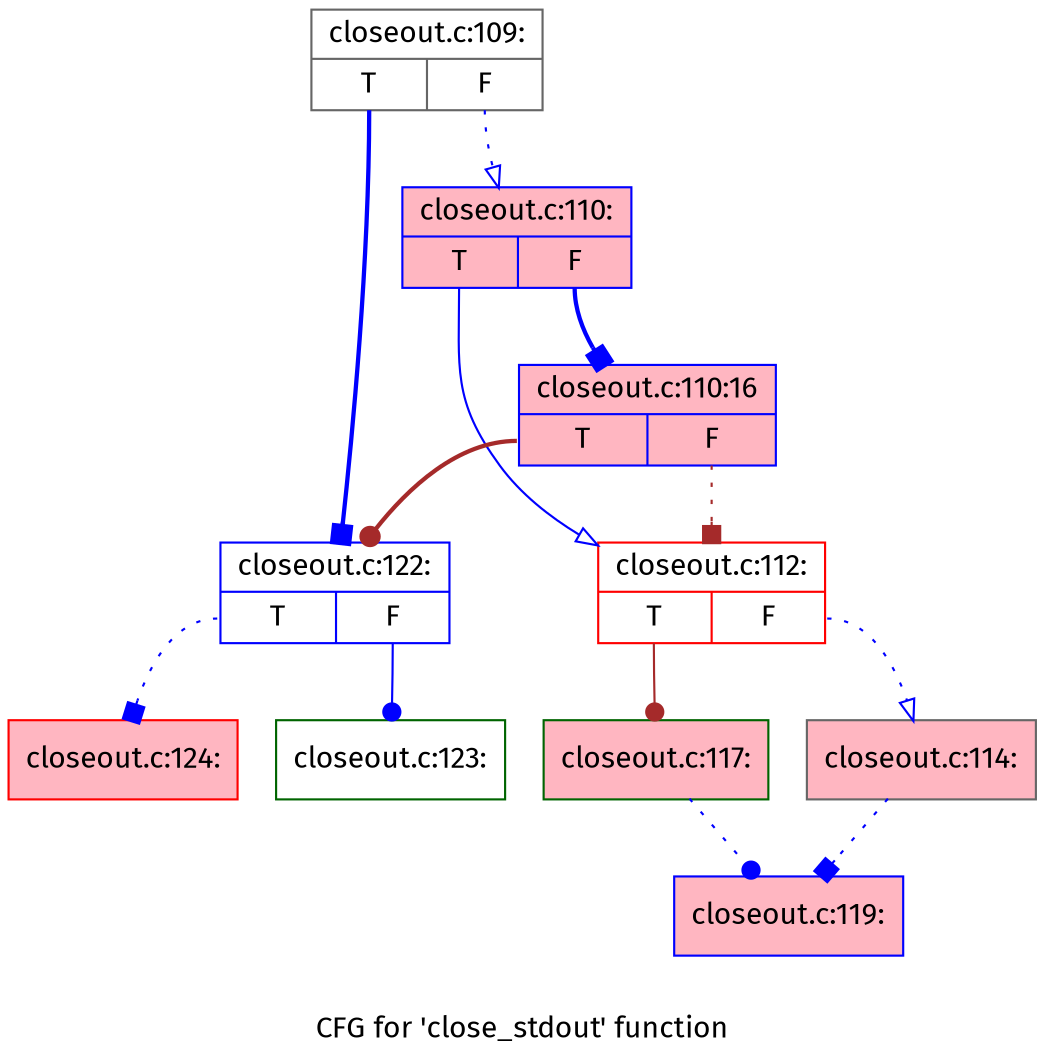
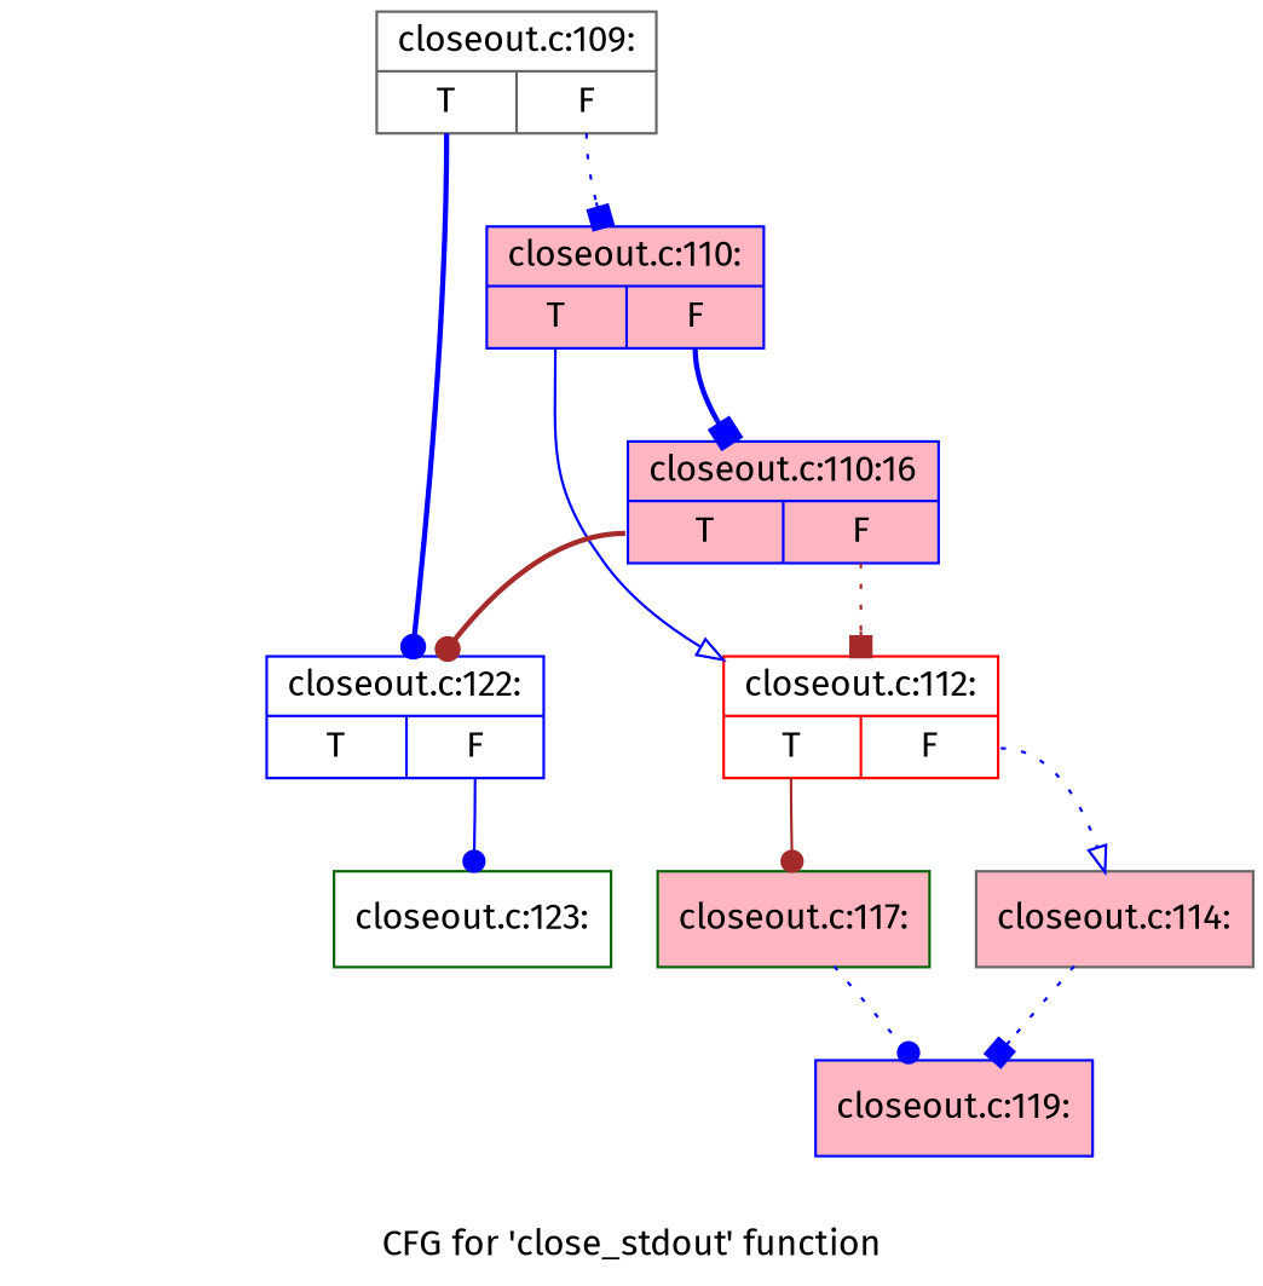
  digraph {
    fontname="Fira Sans"
    label="CFG for 'close_stdout' function"
    node [color=blue fillcolor=lightpink fontname="Fira Sans" shape=record style=filled]
    edge [arrowhead=dot color=blue fontname="Fira Sans" style=dotted tailport=s0]
    n1 [color=gray40 fillcolor=white label="{closeout.c:109:|{<s0>T|<s1>F}}"]
    n2 [fillcolor=white label="{closeout.c:122:|{<s0>T|<s1>F}}"]
    n3 [label="{closeout.c:110:|{<s0>T|<s1>F}}"]
-   n4 [color=red label="{closeout.c:124:}"]
    n5 [color=darkgreen fillcolor=white label="{closeout.c:123:}"]
    n6 [color=red fillcolor=white label="{closeout.c:112:|{<s0>T|<s1>F}}"]
    n7 [label="{closeout.c:110:16|{<s0>T|<s1>F}}"]
    n8 [color=darkgreen label="{closeout.c:117:}"]
    n9 [color=gray40 label="{closeout.c:114:}"]
    n10 [label="{closeout.c:119:}"]
-   n1 -> n2 [arrowhead=box style=bold]
-   n1 -> n3 [arrowhead=onormal tailport=s1]
-   n2 -> n4 [arrowhead=box]
+   n1 -> n2 [style=bold]
+   n1 -> n3 [arrowhead=box tailport=s1]
    n2 -> n5 [style=solid tailport=s1]
    n3 -> n6 [arrowhead=onormal style=solid]
    n3 -> n7 [arrowhead=box style=bold tailport=s1]
    n6 -> n8 [color=brown style=solid]
    n6 -> n9 [arrowhead=onormal tailport=s1]
    n7 -> n2 [color=brown style=bold]
    n7 -> n6 [arrowhead=box color=brown tailport=s1]
    n8 -> n10
    n9 -> n10 [arrowhead=box]
  }
